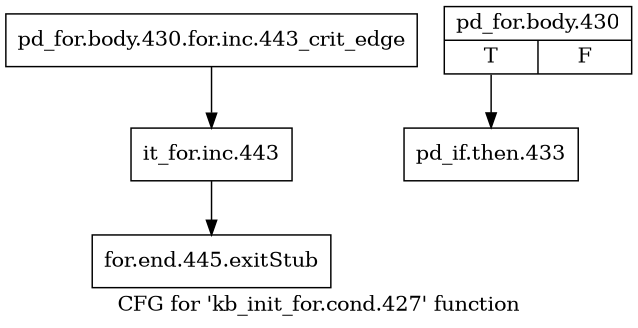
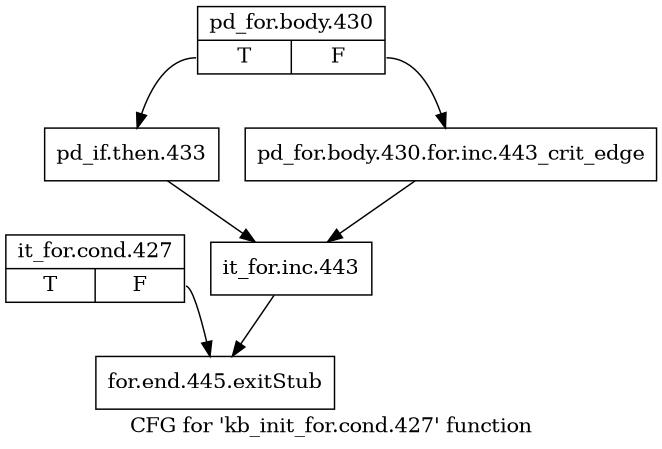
  digraph {
    label="CFG for 'kb_init_for.cond.427' function"
    node [shape=record]
+   n1 [label="{it_for.cond.427|{<s0>T|<s1>F}}"]
    n2 [label="{for.end.445.exitStub}"]
    n3 [label="{pd_for.body.430|{<s0>T|<s1>F}}"]
    n4 [label="{pd_if.then.433}"]
    n5 [label="{pd_for.body.430.for.inc.443_crit_edge}"]
    n6 [label="{it_for.inc.443}"]
+   n1 -> n2 [tailport=s1]
    n3 -> n4 [tailport=s0]
+   n3 -> n5 [tailport=s1]
+   n4 -> n6
    n5 -> n6
    n6 -> n2
  }
